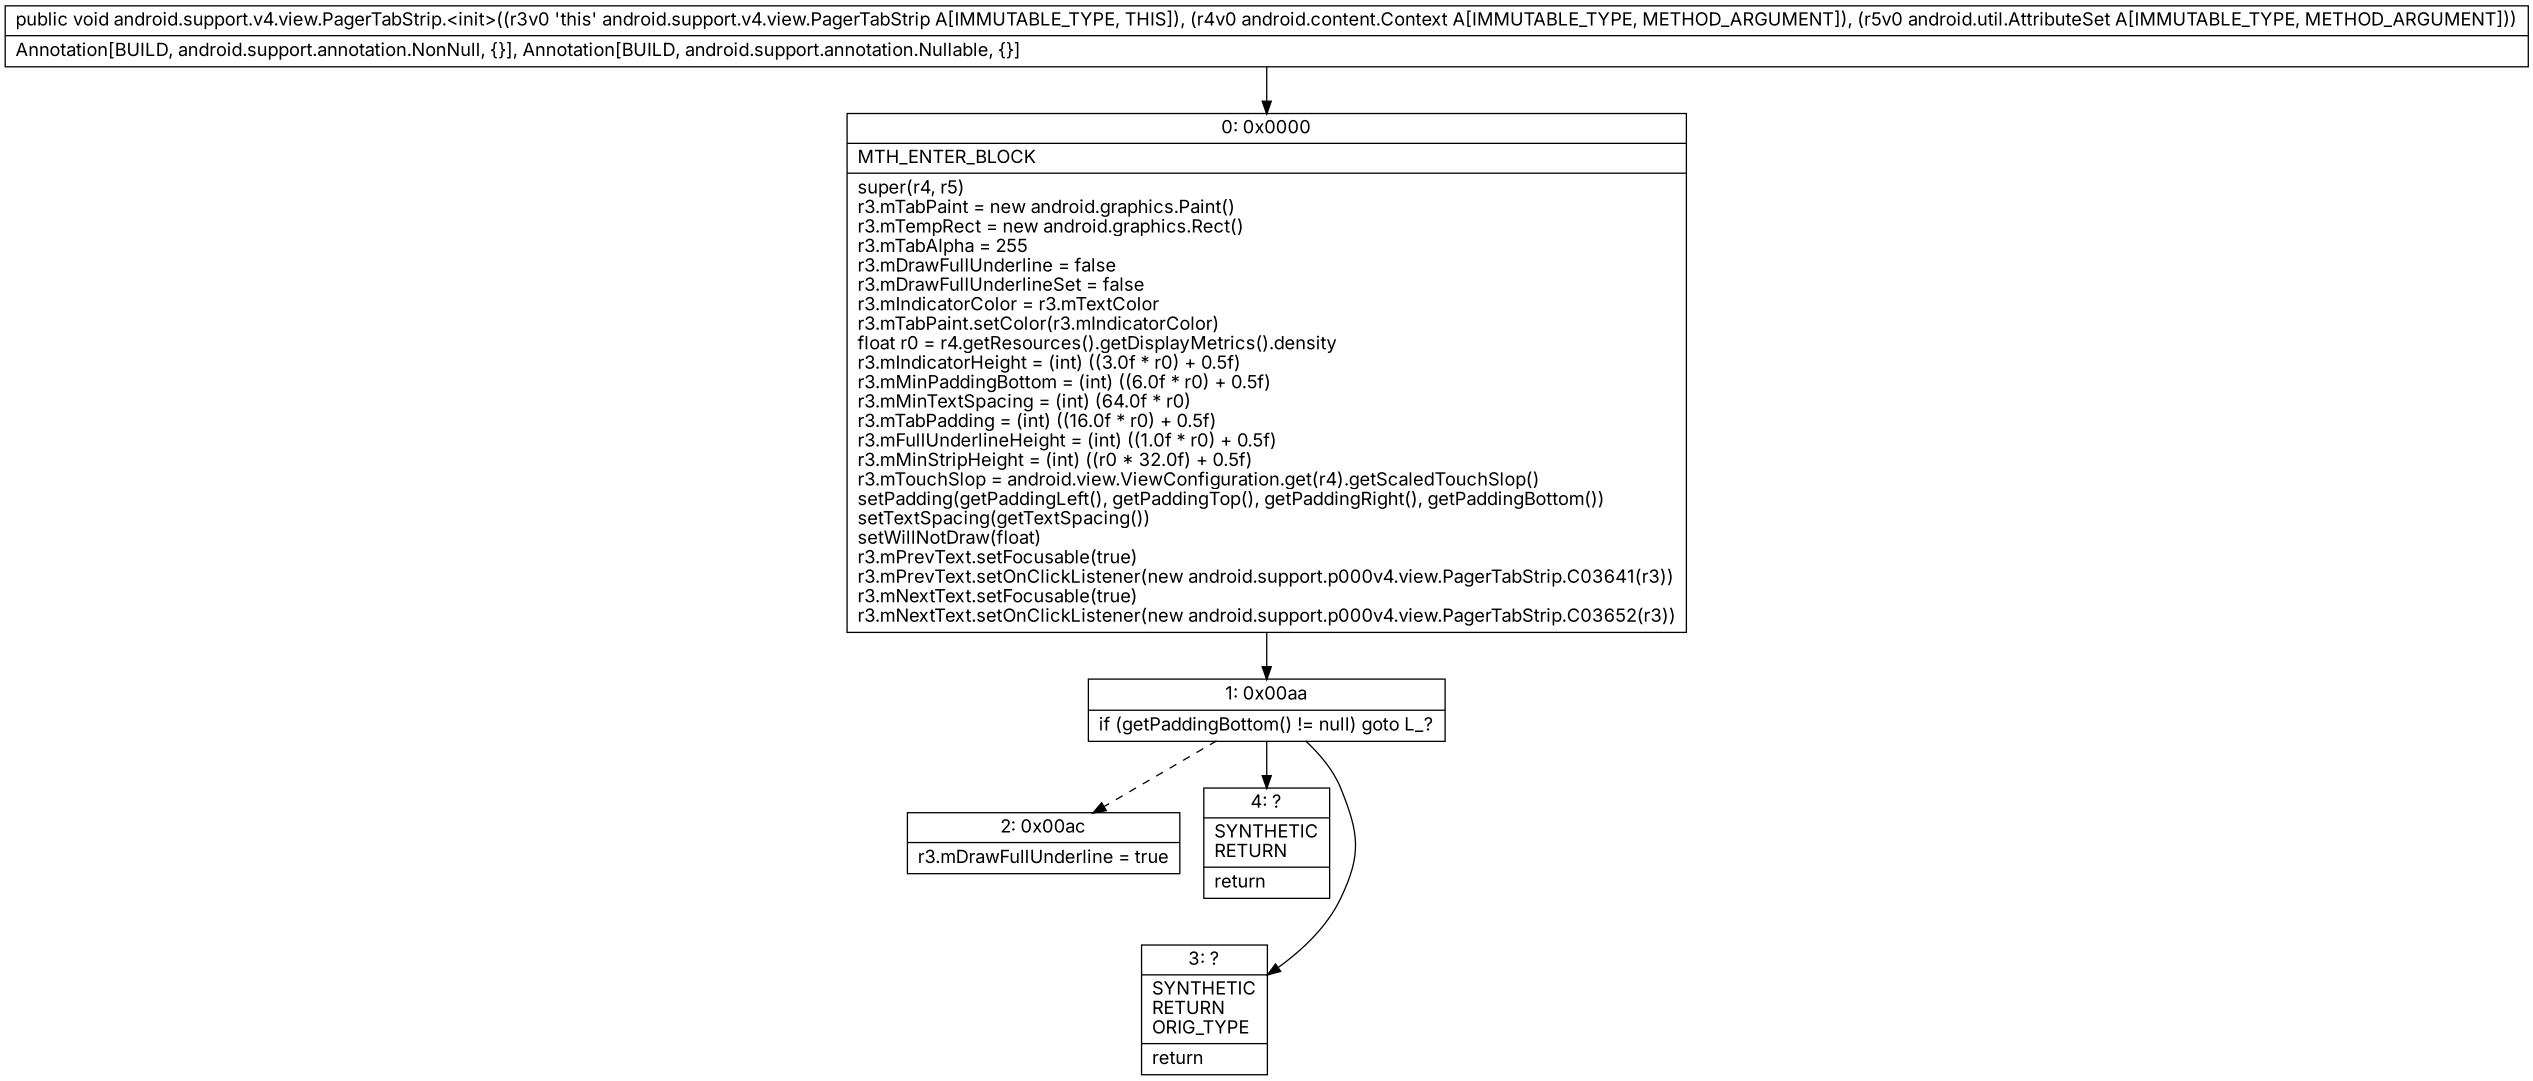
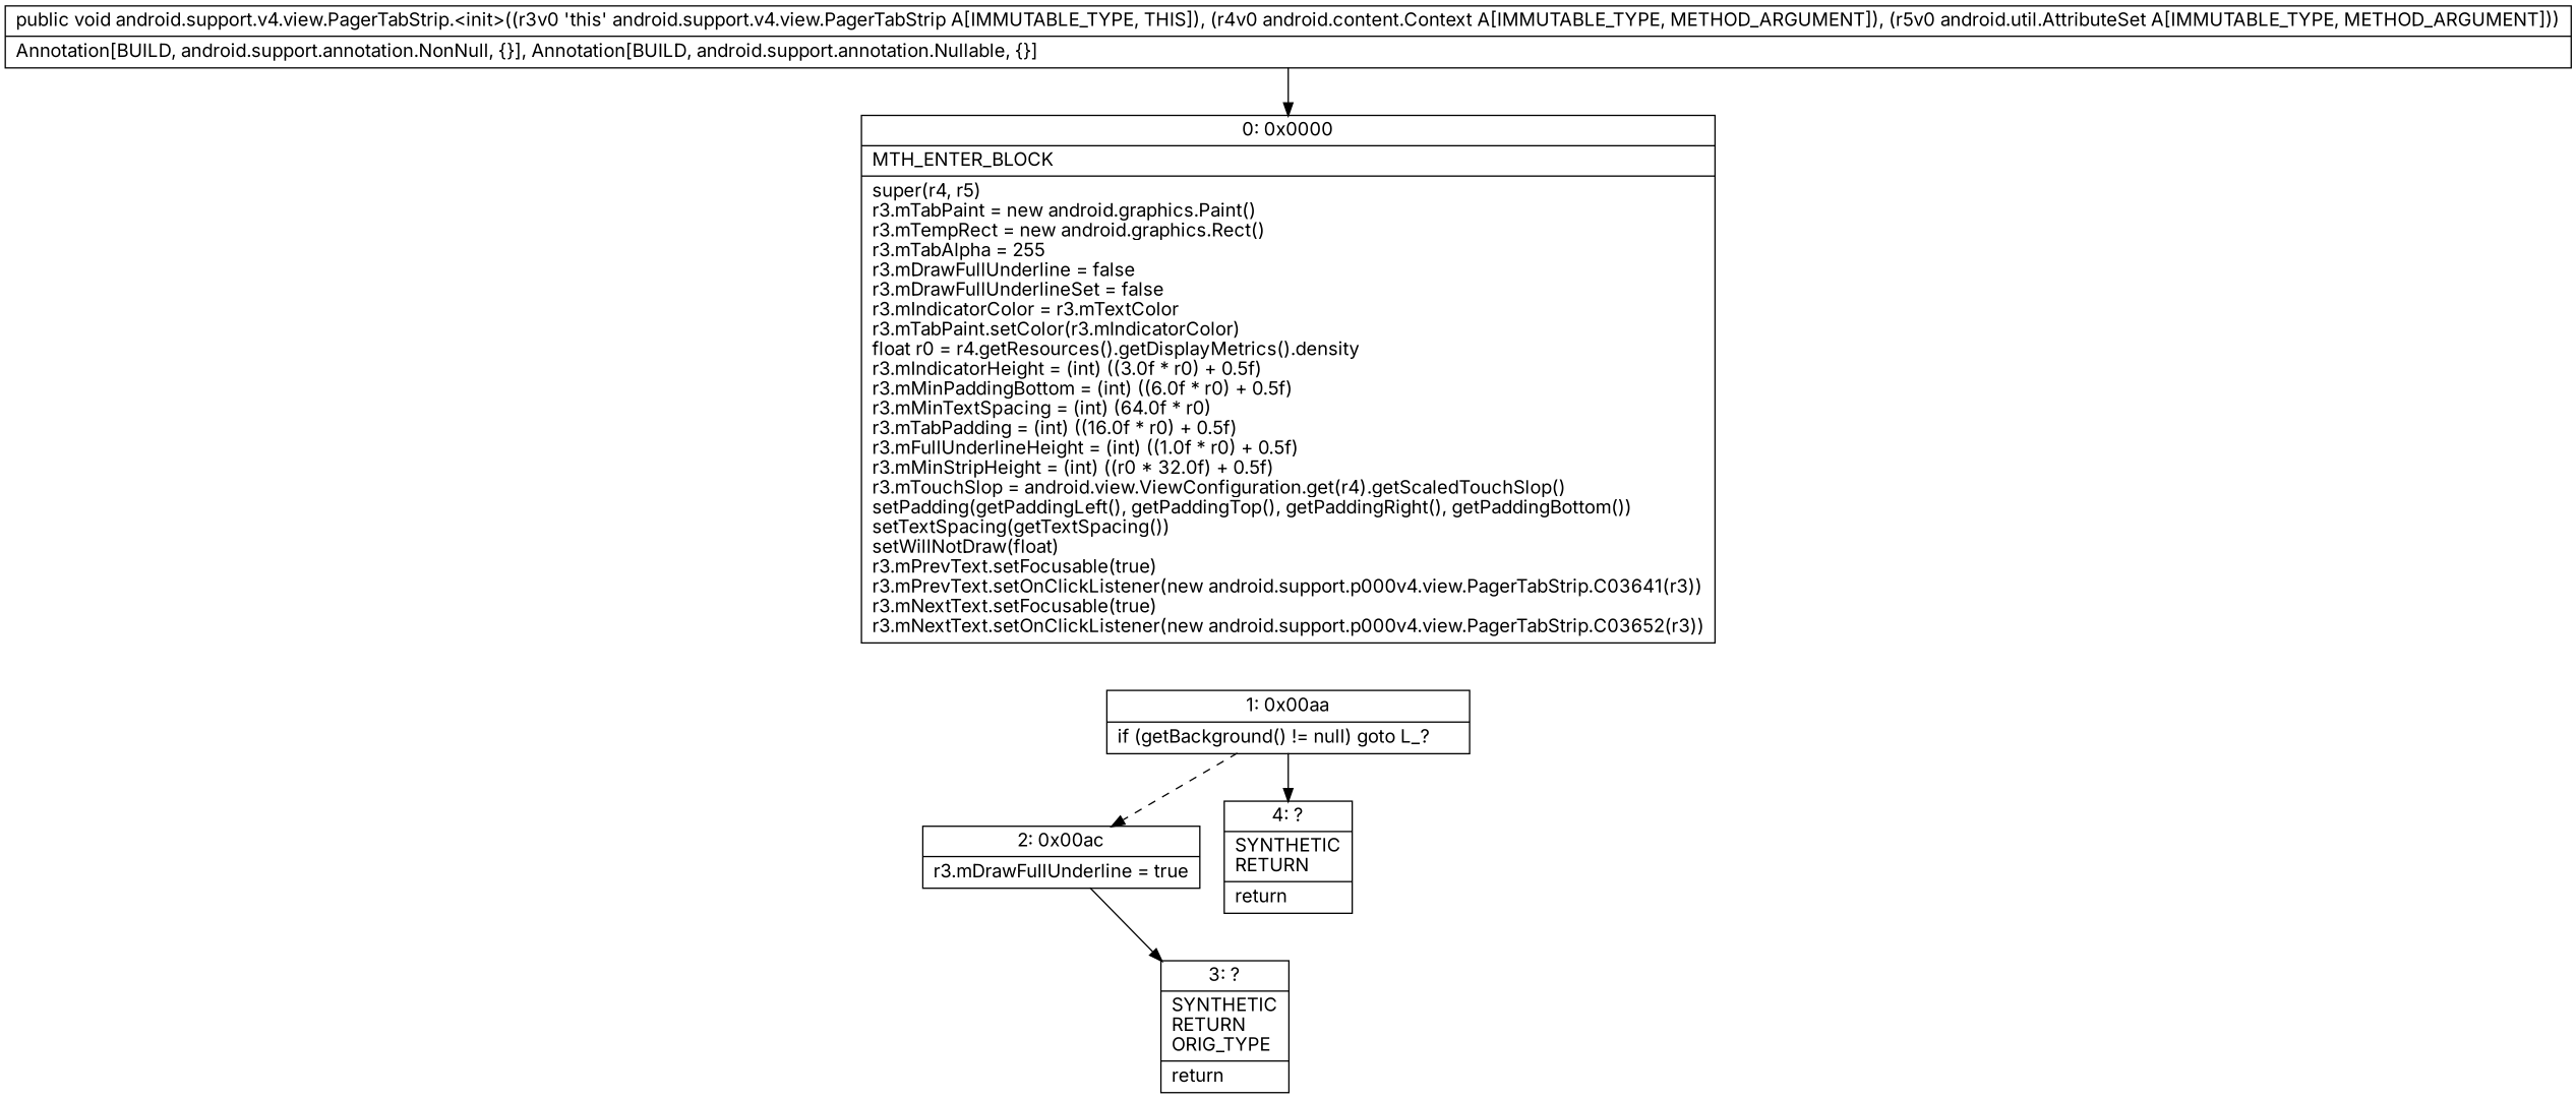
  digraph {
    fontname=Inter
    node [fontname=Inter shape=record]
    edge [fontname=Inter]
    n1 [label="{0\:\ 0x0000|MTH_ENTER_BLOCK\l|super(r4, r5)\lr3.mTabPaint = new android.graphics.Paint()\lr3.mTempRect = new android.graphics.Rect()\lr3.mTabAlpha = 255\lr3.mDrawFullUnderline = false\lr3.mDrawFullUnderlineSet = false\lr3.mIndicatorColor = r3.mTextColor\lr3.mTabPaint.setColor(r3.mIndicatorColor)\lfloat r0 = r4.getResources().getDisplayMetrics().density\lr3.mIndicatorHeight = (int) ((3.0f * r0) + 0.5f)\lr3.mMinPaddingBottom = (int) ((6.0f * r0) + 0.5f)\lr3.mMinTextSpacing = (int) (64.0f * r0)\lr3.mTabPadding = (int) ((16.0f * r0) + 0.5f)\lr3.mFullUnderlineHeight = (int) ((1.0f * r0) + 0.5f)\lr3.mMinStripHeight = (int) ((r0 * 32.0f) + 0.5f)\lr3.mTouchSlop = android.view.ViewConfiguration.get(r4).getScaledTouchSlop()\lsetPadding(getPaddingLeft(), getPaddingTop(), getPaddingRight(), getPaddingBottom())\lsetTextSpacing(getTextSpacing())\lsetWillNotDraw(float)\lr3.mPrevText.setFocusable(true)\lr3.mPrevText.setOnClickListener(new android.support.p000v4.view.PagerTabStrip.C03641(r3))\lr3.mNextText.setFocusable(true)\lr3.mNextText.setOnClickListener(new android.support.p000v4.view.PagerTabStrip.C03652(r3))\l}"]
-   n2 [label="{1\:\ 0x00aa|if (getPaddingBottom() != null) goto L_?\l}"]
+   n2 [label="{1\:\ 0x00aa|if (getBackground() != null) goto L_?\l}"]
    n3 [label="{2\:\ 0x00ac|r3.mDrawFullUnderline = true\l}"]
    n4 [label="{4\:\ ?|SYNTHETIC\lRETURN\l|return\l}"]
    n5 [label="{3\:\ ?|SYNTHETIC\lRETURN\lORIG_TYPE\l|return\l}"]
    n6 [label="{public void android.support.v4.view.PagerTabStrip.\<init\>((r3v0 'this' android.support.v4.view.PagerTabStrip A[IMMUTABLE_TYPE, THIS]), (r4v0 android.content.Context A[IMMUTABLE_TYPE, METHOD_ARGUMENT]), (r5v0 android.util.AttributeSet A[IMMUTABLE_TYPE, METHOD_ARGUMENT]))  | Annotation[BUILD, android.support.annotation.NonNull, \{\}], Annotation[BUILD, android.support.annotation.Nullable, \{\}]\l}"]
-   n1 -> n2
    n2 -> n3 [style=dashed]
    n2 -> n4
-   n2 -> n5
+   n3 -> n5
    n6 -> n1
  }
